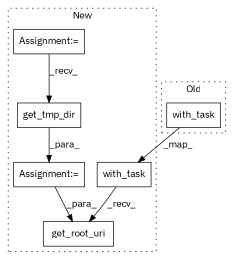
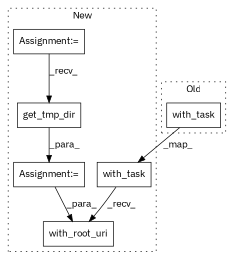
  digraph {
    fontname="IBM Plex Sans"
    node [a=32 l="10,1" shape=box fontname="IBM Plex Sans"]
    edge [fontname="IBM Plex Sans"]
    n1 [label=with_task s="1089,1101"]
-   n2 [l="14,1" label=get_root_uri s="1103,1120"]
+   n2 [l="14,1" label=with_root_uri s="1103,1120"]
    n3 [l=13 label=get_tmp_dir s=1006]
    n4 [a=7 l=1 label="Assignment:=" s=996]
    n5 [a=7 l=8 label="Assignment:=" s=979]
    n6 [label=with_task s="923,935"]
    subgraph cluster_1 {
      label=New
      style=dotted
      n1
      n2
      n3
      n4
      n5
    }
    subgraph cluster_2 {
      label=Old
      style=dotted
      n6
    }
    n1 -> n2 [label=_recv_]
    n3 -> n4 [label=_para_]
    n4 -> n2 [label=_para_]
    n5 -> n3 [label=_recv_]
    n6 -> n1 [label=_map_]
  }
